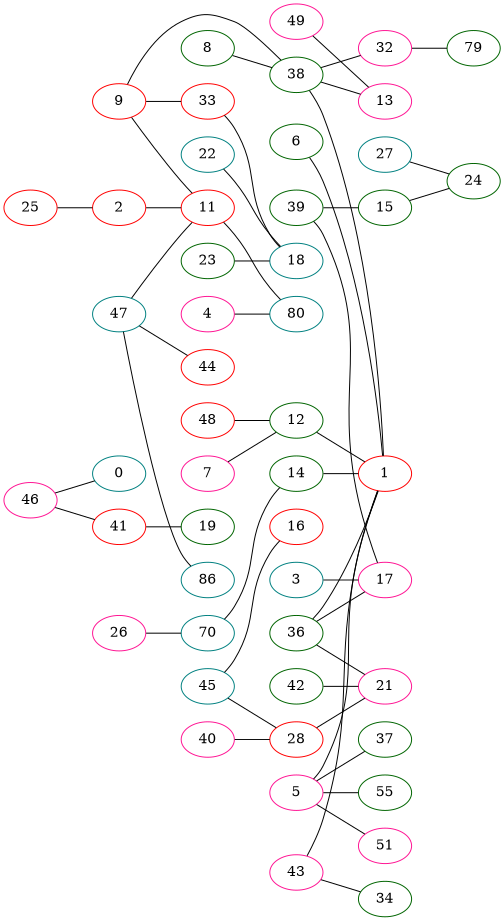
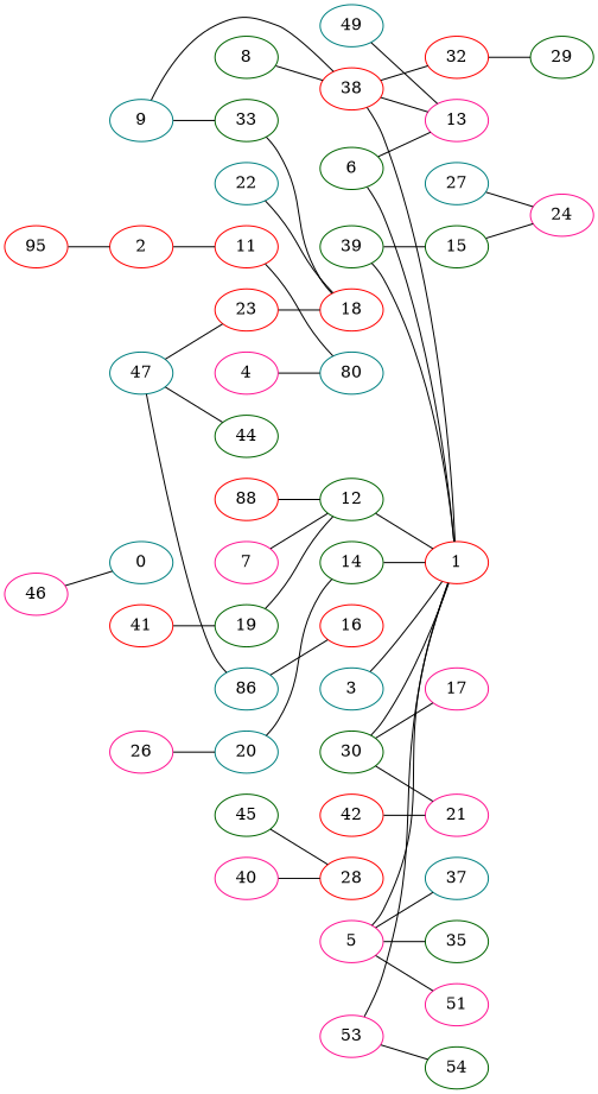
  digraph {
    rankdir=LR
    node [color=darkgreen]
    edge [color=black dir=none]
    27 [color=teal]
-   24
-   42
+   24 [color=deeppink]
+   42 [color=red]
    21 [color=deeppink]
-   49 [color=deeppink]
+   49 [color=teal]
    13 [color=deeppink]
    46 [color=deeppink]
    0 [color=teal]
    41 [color=red]
    19
    4 [color=deeppink]
    n12 [color=teal label=80]
    8
-   38
+   38 [color=red]
    1 [color=red]
-   32 [color=deeppink]
+   32 [color=red]
    22 [color=teal]
-   18 [color=teal]
+   18 [color=red]
    12
-   33 [color=red]
+   33
    6
-   45 [color=teal]
+   45
    28 [color=red]
    3 [color=teal]
-   30 [label=36]
+   30
    17 [color=deeppink]
-   23
-   20 [color=teal label=70]
+   23 [color=red]
+   20 [color=teal]
    14
    40 [color=deeppink]
-   9 [color=red]
+   9 [color=teal]
    11 [color=red]
-   29 [label=79]
+   29
    26 [color=deeppink]
    39
    15
-   48 [color=red]
+   48 [color=red label=88]
    7 [color=deeppink]
    5 [color=deeppink]
-   37
-   35 [label=55]
+   37 [color=teal]
+   35
    n42 [color=deeppink label=51]
-   43 [color=deeppink]
-   34
+   43 [color=deeppink label=53]
+   34 [label=54]
    n45 [color=teal label=86]
    16 [color=red]
    47 [color=teal]
-   44 [color=red]
-   25 [color=red]
+   44
+   25 [color=red label=95]
    2 [color=red]
    subgraph sub_1 {
      27
      24
      42
      21
      49
      13
      46
      0
      41
      19
      4
      n12
      8
      38
      1
      32
      22
      18
      12
      33
      6
      45
      28
      3
      30
      17
      23
      20
      14
      40
      9
      11
      29
      26
      39
      15
      48
      7
      5
      37
      35
      n42
      43
      34
      n45
      16
      47
      44
      25
      2
    }
    27 -> 24
    42 -> 21
    49 -> 13
    46 -> 0
-   46 -> 41
    41 -> 19
+   19 -> 12
    4 -> n12
    8 -> 38
    38 -> 13
    38 -> 1
    38 -> 32
    32 -> 29
    22 -> 18
    12 -> 1
    33 -> 18
+   6 -> 13
    6 -> 1
    45 -> 28
-   28 -> 21
-   3 -> 17
+   3 -> 1
    30 -> 21
    30 -> 1
    30 -> 17
    23 -> 18
    20 -> 14
    14 -> 1
    40 -> 28
    9 -> 38
    9 -> 33
-   9 -> 11
    11 -> n12
    26 -> 20
-   39 -> 17
+   39 -> 1
    39 -> 15
    15 -> 24
    48 -> 12
    7 -> 12
    5 -> 1
    5 -> 37
    5 -> 35
    5 -> n42
    43 -> 1
    43 -> 34
-   45 -> 16
-   47 -> 11
+   n45 -> 16
+   47 -> 23
    47 -> n45
    47 -> 44
    25 -> 2
    2 -> 11
  }
